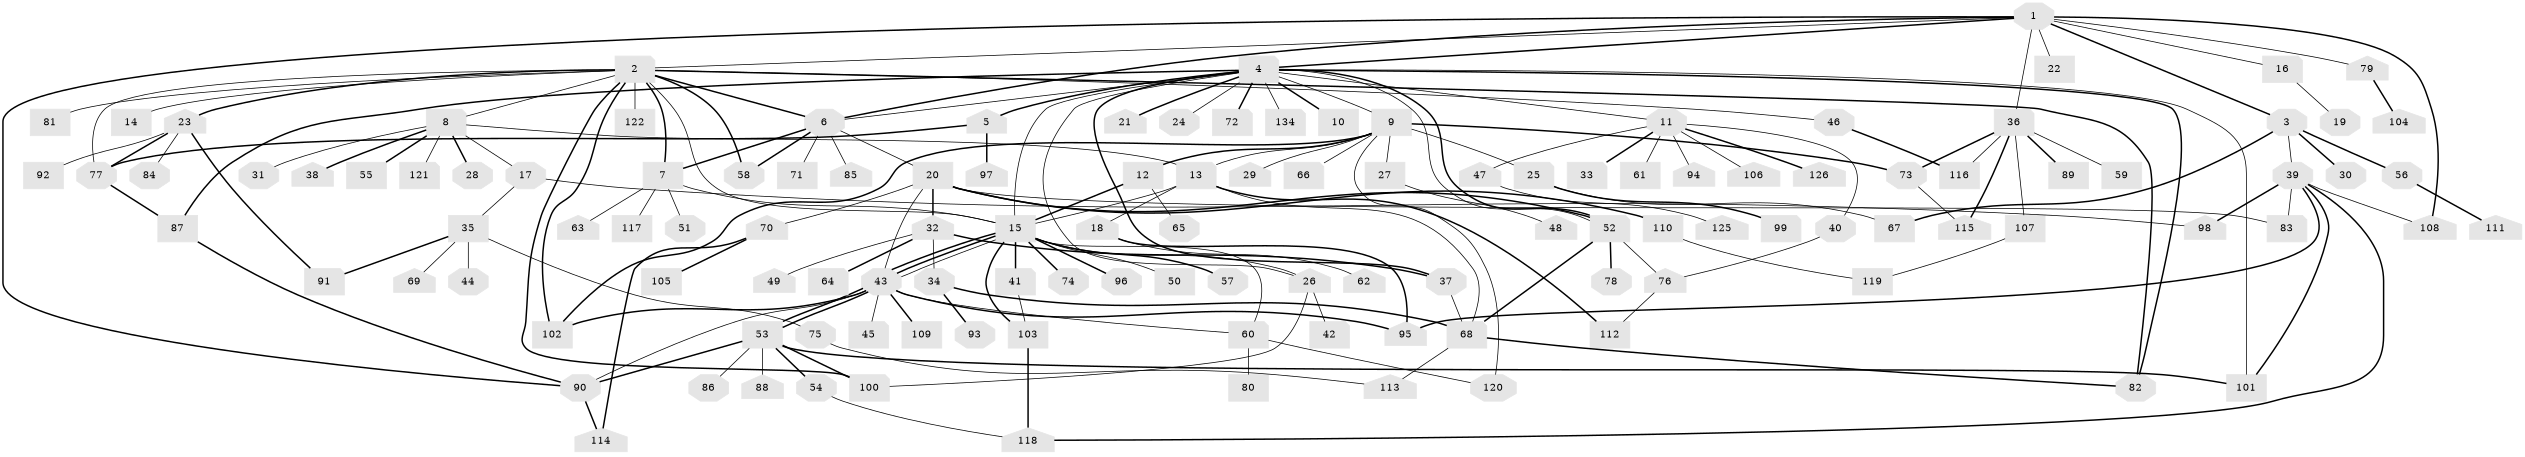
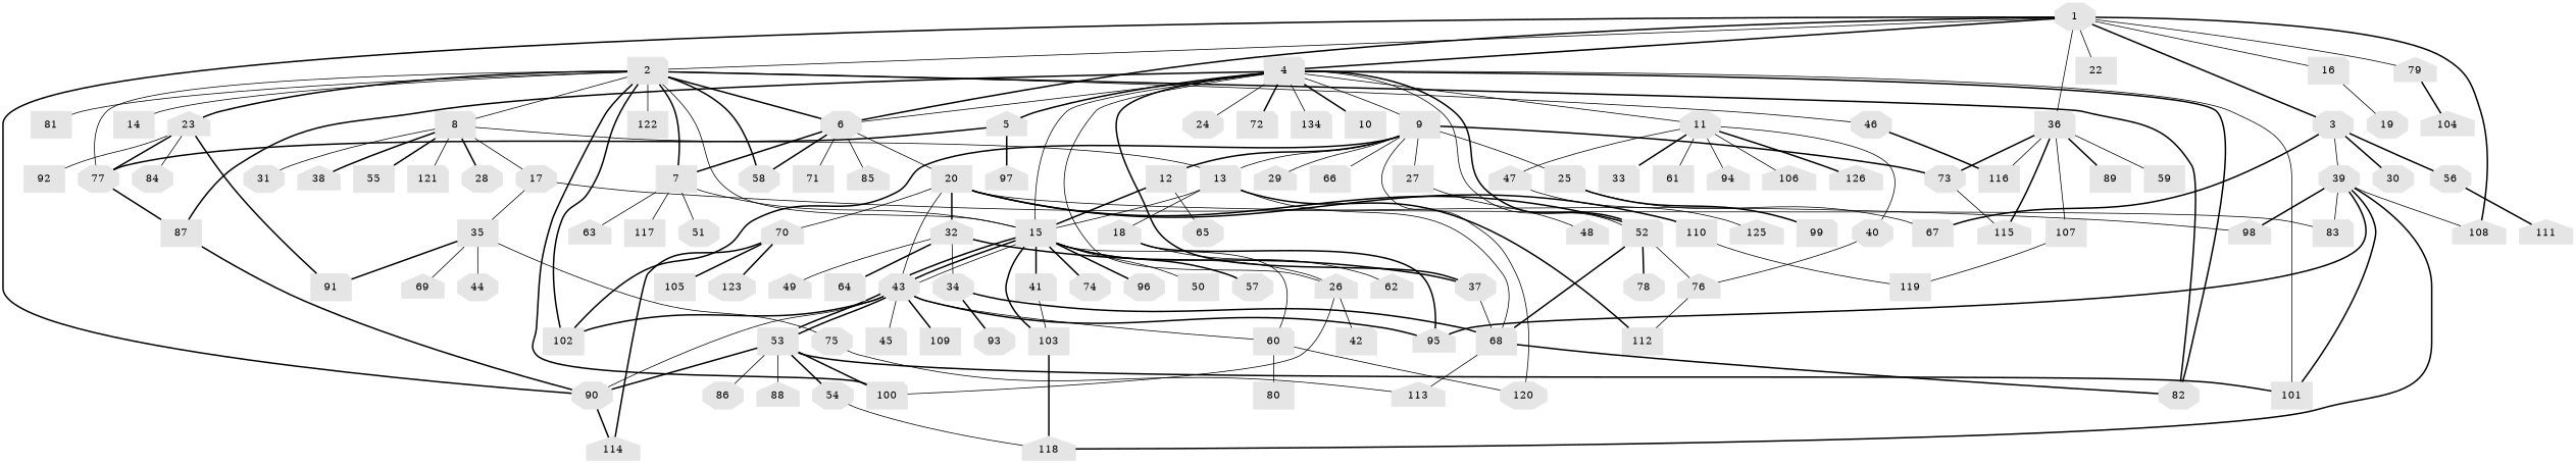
  graph {
    node [color=gray90 shape=octagon style=filled]
    edge [style=solid]
    2 [shape=note]
    1
    3
    4 [shape=note]
    6
    16 [shape=note]
    22 [shape=box]
    36 [shape=note]
    79 [shape=house]
    90
    108 [shape=house]
    7 [shape=box]
    8 [shape=note]
    14 [shape=box]
    15 [shape=box]
    23 [shape=house]
    46
    58
    77
    81 [shape=box]
    82
    100 [shape=note]
    102 [shape=box]
    122 [shape=box]
    30
    39
    56
    67 [shape=note]
    5 [shape=house]
    9 [shape=box]
    10 [shape=box]
    11
-   21 [shape=house]
    24
    26 [shape=house]
    37
    52 [shape=note]
    72 [shape=note]
    87 [shape=box]
    101 [shape=box]
    n41 [label=134 shape=note]
    20 [shape=box]
    71 [shape=box]
    85 [shape=house]
    19
    73
    59 [shape=box]
    89 [shape=box]
    107 [shape=box]
    115 [shape=house]
    116 [shape=box]
    104 [shape=house]
    114 [shape=house]
    51
    63 [shape=house]
    117 [shape=box]
    13 [shape=note]
    17
    28
    31
    38 [shape=house]
    55 [shape=box]
    121 [shape=note]
    41 [shape=note]
    43
    50 [shape=box]
    57
    60 [shape=note]
    74
    96
    103 [shape=box]
    84
    91 [shape=note]
    92 [shape=box]
    98 [shape=house]
    95 [shape=house]
    83 [shape=note]
    118 [shape=house]
    111 [shape=house]
    97 [shape=house]
    12 [shape=box]
    25 [shape=note]
    27 [shape=box]
    29 [shape=house]
    66 [shape=note]
    120
    33 [shape=note]
    40
    47 [shape=house]
    61 [shape=box]
    94 [shape=house]
    106 [shape=house]
    126 [shape=house]
    42 [shape=note]
    68 [shape=note]
    76 [shape=house]
    78
    32 [shape=house]
    70 [shape=house]
    110 [shape=box]
    18 [shape=house]
    112 [shape=box]
    35 [shape=box]
    65
    99 [shape=note]
    48 [shape=house]
    125 [shape=house]
    62 [shape=house]
    113 [shape=house]
    45 [shape=note]
    53 [shape=box]
    109 [shape=box]
    80 [shape=box]
    44
    69 [shape=house]
    75
    34
    49 [shape=house]
    64 [shape=note]
    105 [shape=box]
+   123
    119 [shape=box]
    93
    54
    86
    88 [shape=house]
    2 -- 6 [style=bold]
    2 -- 7 [style=bold]
    2 -- 8
    2 -- 14
    2 -- 15
    2 -- 23 [style=bold]
    2 -- 46
    2 -- 58 [style=bold]
    2 -- 77
    2 -- 81
    2 -- 82 [style=bold]
    2 -- 100 [style=bold]
    2 -- 102 [style=bold]
    2 -- 122
    1 -- 2
    1 -- 3 [style=bold]
    1 -- 4 [style=bold]
    1 -- 6 [style=bold]
    1 -- 16
    1 -- 22
    1 -- 36
    1 -- 79
    1 -- 90 [style=bold]
    1 -- 108 [style=bold]
    3 -- 30 [style=bold]
    3 -- 39
    3 -- 56 [style=bold]
    3 -- 67 [style=bold]
    4 -- 6
    4 -- 15
    4 -- 82 [style=bold]
    4 -- 5 [style=bold]
    4 -- 9
    4 -- 10 [style=bold]
    4 -- 11
-   4 -- 21 [style=bold]
    4 -- 24
    4 -- 26
    4 -- 37 [style=bold]
    4 -- 52
    4 -- 52 [style=bold]
    4 -- 72 [style=bold]
    4 -- 87 [style=bold]
    4 -- 101
    4 -- n41
    6 -- 7 [style=bold]
    6 -- 58 [style=bold]
    6 -- 20
    6 -- 71
    6 -- 85
    16 -- 19
    36 -- 73 [style=bold]
    36 -- 59
    36 -- 89 [style=bold]
    36 -- 107
    36 -- 115 [style=bold]
    36 -- 116
    79 -- 104 [style=bold]
    90 -- 114 [style=bold]
    7 -- 15
    7 -- 51
    7 -- 63
    7 -- 117
    8 -- 13
    8 -- 17
    8 -- 28 [style=bold]
    8 -- 31
    8 -- 38 [style=bold]
    8 -- 55 [style=bold]
    8 -- 121
    15 -- 26
    15 -- 41 [style=bold]
    15 -- 43 [style=bold]
    15 -- 43 [style=bold]
    15 -- 43
    15 -- 50
    15 -- 57 [style=bold]
    15 -- 60
    15 -- 74 [style=bold]
    15 -- 96 [style=bold]
    15 -- 103 [style=bold]
    23 -- 77 [style=bold]
    23 -- 84
    23 -- 91 [style=bold]
    23 -- 92
    46 -- 116 [style=bold]
    77 -- 87 [style=bold]
    39 -- 108
    39 -- 101 [style=bold]
    39 -- 98 [style=bold]
    39 -- 95 [style=bold]
    39 -- 83
    39 -- 118 [style=bold]
    56 -- 111 [style=bold]
    5 -- 77 [style=bold]
    5 -- 97 [style=bold]
    9 -- 102 [style=bold]
    9 -- 73 [style=bold]
    9 -- 13
    9 -- 12 [style=bold]
    9 -- 25
    9 -- 27
    9 -- 29
    9 -- 66
    9 -- 120
    11 -- 33 [style=bold]
    11 -- 40
    11 -- 47
    11 -- 61
    11 -- 94
    11 -- 106
    11 -- 126 [style=bold]
    26 -- 100
    26 -- 42
    37 -- 68
    52 -- 68 [style=bold]
    52 -- 76
    52 -- 78 [style=bold]
    87 -- 90 [style=bold]
    20 -- 52 [style=bold]
    20 -- 43
    20 -- 83
    20 -- 32 [style=bold]
    20 -- 70
    20 -- 110 [style=bold]
    73 -- 115
    107 -- 119
    13 -- 15
    13 -- 68
    13 -- 18
    13 -- 112 [style=bold]
    17 -- 98
    17 -- 35
    41 -- 103
    43 -- 90
    43 -- 102 [style=bold]
    43 -- 60
    43 -- 95 [style=bold]
    43 -- 45
    43 -- 53 [style=bold]
    43 -- 53 [style=bold]
    43 -- 109 [style=bold]
    60 -- 120
    60 -- 80
    103 -- 118 [style=bold]
    12 -- 15 [style=bold]
    12 -- 65
    25 -- 67
    25 -- 99 [style=bold]
    27 -- 48
    40 -- 76
    47 -- 125
    68 -- 82 [style=bold]
    68 -- 113
    76 -- 112
    32 -- 37 [style=bold]
    32 -- 34
    32 -- 49
    32 -- 64 [style=bold]
    70 -- 114 [style=bold]
    70 -- 105 [style=bold]
+   70 -- 123 [style=bold]
    110 -- 119
    18 -- 95 [style=bold]
    18 -- 62
    35 -- 91 [style=bold]
    35 -- 44
    35 -- 69
    35 -- 75
    53 -- 90 [style=bold]
    53 -- 100 [style=bold]
    53 -- 101 [style=bold]
    53 -- 54 [style=bold]
    53 -- 86
    53 -- 88
    75 -- 113
    34 -- 68 [style=bold]
    34 -- 93 [style=bold]
    54 -- 118
  }
